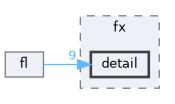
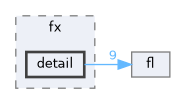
  digraph {
    compound=true
    rankdir=LR
    node [fillcolor="#edf0f7" fontname=Helvetica fontsize=10 shape=box]
    n1 [color=grey25 height=0.2 label=detail style="filled,bold" width=0.4]
    n2 [color=grey50 height=0.2 label=fl style=filled width=0.4]
    subgraph cluster_1 {
      bgcolor="#edf0f7"
      fontname=Helvetica
      fontsize=10
      label=fx
      pencolor=grey50
      style="filled,dashed"
      n1
    }
-   n2 -> n1 [color=steelblue1 fontcolor=steelblue1 fontname=Helvetica fontsize=10 headlabel=9 labeldistance=1.5 labelfontname=Helvetica labelfontsize=10]
+   n1 -> n2 [color=steelblue1 fontcolor=steelblue1 fontname=Helvetica fontsize=10 headlabel=9 labeldistance=1.5 labelfontname=Helvetica labelfontsize=10]
  }
